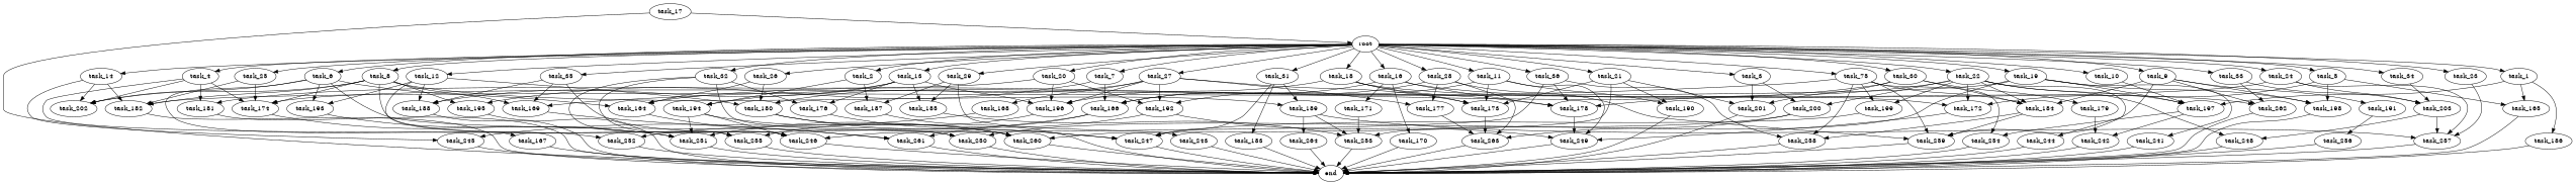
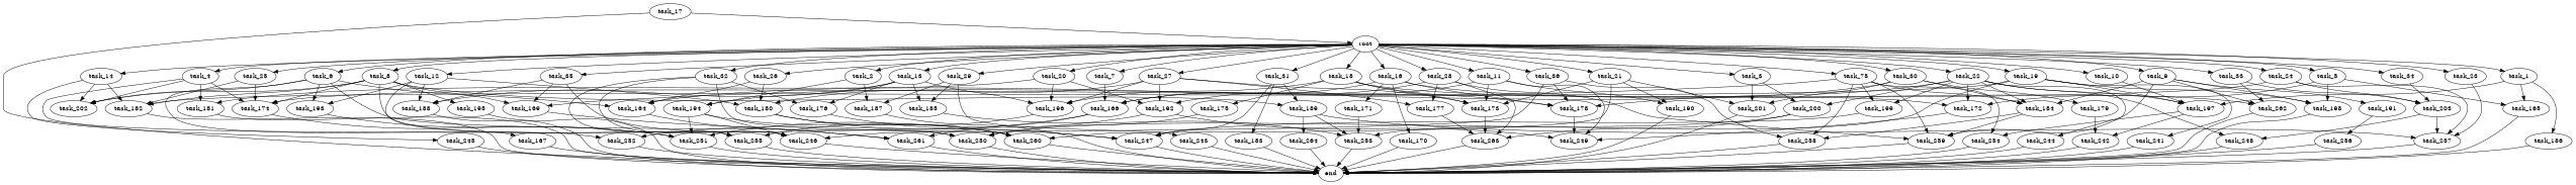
  digraph {
    task_171
    task_253
    end
    task_32
    task_260
    task_246
    task_176
    task_255
    task_247
    task_191
    task_256
    task_27
    task_177
    task_180
    task_192
    task_173
    task_196
-   task_168
    task_263
    task_251
    task_249
    task_245
    task_4
    task_202
    task_174
    task_252
    task_181
    task_183
    task_2
    task_194
    task_187
    task_13
    task_188
    task_185
    task_182
    task_186
    task_6
    task_250
    task_167
    task_193
    task_164
    task_261
    task_9
    task_259
    task_198
    task_184
    task_262
    task_258
    task_20
+   task_175
    task_189
    task_264
    task_257
    task_31
    task_14
    task_36
    task_178
    task_16
    task_170
    task_166
    n61 [label=task_75]
    task_199
    task_169
    task_254
    task_10
    task_197
    task_242
    task_29
    task_243
    task_190
    task_26
    task_25
    task_201
    task_7
    task_195
    task_18
    task_172
    task_12
    task_33
    task_203
    task_248
    task_241
    task_21
    task_244
    task_23
    root
    task_5
    task_11
    task_3
    task_19
    task_22
    task_28
    task_34
    task_1
    task_35
    task_30
    task_24
    task_8
    task_165
    task_200
    task_17
    task_179
    task_171 -> task_253
    task_253 -> end
    task_32 -> task_260
    task_32 -> task_246
    task_32 -> task_176
    task_32 -> task_255
    task_260 -> end
    task_246 -> end
    task_176 -> task_247
    task_255 -> end
    task_247 -> end
    task_191 -> task_256
    task_256 -> end
    task_27 -> task_177
    task_27 -> task_180
    task_27 -> task_192
    task_27 -> task_173
    task_27 -> task_196
-   task_27 -> task_168
    task_177 -> task_263
    task_180 -> task_260
    task_180 -> task_247
    task_192 -> task_251
    task_192 -> task_249
    task_173 -> task_263
    task_196 -> task_255
-   task_168 -> task_245
    task_263 -> end
    task_251 -> end
-   task_249 -> end
    task_245 -> end
    task_4 -> task_202
    task_4 -> task_174
    task_4 -> task_252
    task_4 -> task_181
    task_174 -> task_251
    task_252 -> end
    task_181 -> end
    task_183 -> end
    task_2 -> task_194
    task_2 -> task_187
    task_194 -> task_260
    task_194 -> task_246
    task_194 -> task_251
    task_187 -> end
    task_13 -> task_176
    task_13 -> task_196
    task_13 -> task_194
    task_13 -> task_188
    task_13 -> task_185
    task_188 -> end
    task_185 -> task_253
    task_182 -> end
    task_186 -> end
    task_6 -> task_202
    task_6 -> task_250
    task_6 -> task_167
    task_6 -> task_193
    task_6 -> task_164
    task_250 -> end
    task_167 -> end
    task_193 -> task_251
    task_164 -> task_261
    task_261 -> end
    task_9 -> task_191
    task_9 -> task_259
    task_9 -> task_198
    task_9 -> task_184
    task_9 -> task_262
    task_259 -> end
    task_198 -> end
    task_184 -> task_259
    task_184 -> task_258
    task_262 -> end
    task_258 -> end
    task_20 -> task_192
    task_20 -> task_196
    task_20 -> task_181
+   task_175 -> task_250
    task_189 -> task_253
    task_189 -> task_264
    task_189 -> task_257
    task_264 -> end
    task_257 -> end
    task_31 -> task_247
    task_31 -> task_183
    task_31 -> task_189
    task_14 -> task_245
    task_14 -> task_202
    task_14 -> task_182
    task_36 -> task_246
    task_36 -> task_258
    task_36 -> task_178
    task_178 -> task_249
    task_16 -> task_171
    task_16 -> task_262
    task_16 -> task_178
    task_16 -> task_170
    task_16 -> task_166
    task_170 -> end
    task_166 -> task_252
    task_166 -> task_261
    n61 -> task_259
    n61 -> task_184
    n61 -> task_258
    n61 -> task_199
    n61 -> task_169
    n61 -> task_254
    task_199 -> task_247
    task_169 -> task_261
    task_254 -> end
    task_10 -> task_197
    task_197 -> task_254
    task_197 -> task_242
    task_242 -> end
    task_29 -> task_187
    task_29 -> task_185
    task_29 -> task_243
    task_243 -> end
    task_190 -> end
    task_26 -> task_180
    task_26 -> task_164
    task_25 -> task_174
    task_25 -> task_182
    task_201 -> end
    task_7 -> task_166
-   task_7 -> task_195
    task_195 -> end
    task_18 -> task_173
    task_18 -> task_196
+   task_18 -> task_175
    task_18 -> task_178
    task_18 -> task_172
    task_172 -> task_249
    task_12 -> task_255
    task_12 -> task_180
    task_12 -> task_188
    task_12 -> task_193
    task_33 -> task_262
    task_33 -> task_203
    task_203 -> task_257
    task_203 -> task_248
    task_248 -> end
    task_241 -> end
    task_21 -> task_260
    task_21 -> task_173
    task_21 -> task_190
    task_21 -> task_201
    task_244 -> end
    task_23 -> task_257
    root -> task_32
    root -> task_27
    root -> task_4
    root -> task_2
    root -> task_13
    root -> task_6
    root -> task_9
    root -> task_20
    root -> task_31
    root -> task_14
    root -> task_36
    root -> task_16
    root -> n61
    root -> task_10
    root -> task_29
    root -> task_26
    root -> task_25
    root -> task_7
    root -> task_18
    root -> task_12
    root -> task_33
    root -> task_21
    root -> task_23
    root -> task_5
    root -> task_11
    root -> task_3
    root -> task_19
    root -> task_22
    root -> task_28
    root -> task_34
    root -> task_1
    root -> task_35
    root -> task_30
    root -> task_24
    root -> task_8
    task_5 -> task_198
    task_5 -> task_172
    task_5 -> task_165
    task_11 -> task_192
    task_11 -> task_173
    task_11 -> task_249
    task_11 -> task_190
    task_3 -> task_201
    task_3 -> task_200
    task_19 -> task_253
    task_19 -> task_182
    task_19 -> task_198
    task_19 -> task_197
    task_19 -> task_241
    task_22 -> task_184
    task_22 -> task_178
    task_22 -> task_199
    task_22 -> task_197
    task_22 -> task_172
    task_22 -> task_248
    task_22 -> task_244
    task_22 -> task_200
    task_28 -> task_177
    task_28 -> task_263
    task_28 -> task_259
    task_28 -> task_166
    task_34 -> task_203
    task_1 -> task_186
    task_1 -> task_197
    task_1 -> task_165
    task_35 -> task_188
    task_35 -> task_250
    task_35 -> task_169
    task_30 -> task_164
    task_30 -> task_184
    task_30 -> task_201
    task_30 -> task_179
    task_24 -> task_174
    task_24 -> task_257
    task_24 -> task_203
    task_8 -> task_246
    task_8 -> task_202
    task_8 -> task_174
    task_8 -> task_182
    task_8 -> task_189
    task_8 -> task_169
    task_8 -> task_195
    task_165 -> end
    task_200 -> task_263
    task_200 -> task_250
    task_17 -> end
    task_17 -> root
    task_179 -> task_242
  }
